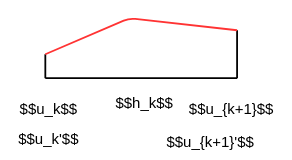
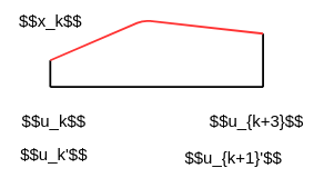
  <mxCell id="0" />
  <mxCell id="1" parent="0" />
  <mxCell id="2" value="" style="endArrow=none;html=1;strokeWidth=3;" edge="1" parent="1"><mxGeometry width="50" height="50" relative="1" as="geometry"><mxPoint x="75" y="130" as="sourcePoint" /><mxPoint x="395" y="130" as="targetPoint" /></mxGeometry></mxCell>
  <mxCell id="3" value="" style="endArrow=none;html=1;strokeWidth=3;" edge="1" parent="1"><mxGeometry width="50" height="50" relative="1" as="geometry"><mxPoint x="75" y="90" as="sourcePoint" /><mxPoint x="75" y="130" as="targetPoint" /></mxGeometry></mxCell>
  <mxCell id="4" value="" style="endArrow=none;html=1;strokeWidth=3;" edge="1" parent="1"><mxGeometry width="50" height="50" relative="1" as="geometry"><mxPoint x="395" y="50" as="sourcePoint" /><mxPoint x="395" y="130" as="targetPoint" /></mxGeometry></mxCell>
+ <mxCell id="5" value="&lt;font style=&quot;font-size: 25px&quot;&gt;$$x_k$$&lt;/font&gt;" style="text;html=1;align=center;verticalAlign=middle;resizable=0;points=[];autosize=1;strokeColor=none;fillColor=none;" vertex="1" parent="1"><mxGeometry x="20" y="20" width="110" height="20" as="geometry" /></mxCell>
  <mxCell id="6" value="&lt;font style=&quot;font-size: 25px&quot;&gt;$$u_k$$&lt;/font&gt;" style="text;html=1;align=center;verticalAlign=middle;resizable=0;points=[];autosize=1;strokeColor=none;fillColor=none;" vertex="1" parent="1"><mxGeometry x="25" y="170" width="110" height="20" as="geometry" /></mxCell>
  <mxCell id="7" value="&lt;font style=&quot;font-size: 25px&quot;&gt;$$u_k'$$&lt;/font&gt;" style="text;html=1;align=center;verticalAlign=middle;resizable=0;points=[];autosize=1;strokeColor=none;fillColor=none;" vertex="1" parent="1"><mxGeometry x="20" y="220" width="120" height="20" as="geometry" /></mxCell>
- <mxCell id="8" value="&lt;font style=&quot;font-size: 25px&quot;&gt;$$u_{k+1}$$&lt;/font&gt;" style="text;html=1;align=center;verticalAlign=middle;resizable=0;points=[];autosize=1;strokeColor=none;fillColor=none;" vertex="1" parent="1"><mxGeometry x="305" y="170" width="160" height="20" as="geometry" /></mxCell>
+ <mxCell id="8" value="&lt;font style=&quot;font-size: 25px&quot;&gt;$$u_{k+3}$$&lt;/font&gt;" style="text;html=1;align=center;verticalAlign=middle;resizable=0;points=[];autosize=1;strokeColor=none;fillColor=none;" vertex="1" parent="1"><mxGeometry x="305" y="170" width="160" height="20" as="geometry" /></mxCell>
  <mxCell id="9" value="&lt;font style=&quot;font-size: 25px&quot;&gt;$$u_{k+1}'$$&lt;/font&gt;" style="text;html=1;align=center;verticalAlign=middle;resizable=0;points=[];autosize=1;strokeColor=none;fillColor=none;" vertex="1" parent="1"><mxGeometry x="270" y="225" width="160" height="20" as="geometry" /></mxCell>
  <mxCell id="10" value="" style="endArrow=none;html=1;fontSize=25;strokeWidth=3;strokeColor=#FF3333;" edge="1" parent="1"><mxGeometry width="50" height="50" relative="1" as="geometry"><mxPoint x="75" y="90" as="sourcePoint" /><mxPoint x="395" y="50" as="targetPoint" /><Array as="points"><mxPoint x="215" y="30" /></Array></mxGeometry></mxCell>
- <mxCell id="11" value="&lt;font style=&quot;font-size: 25px&quot;&gt;$$h_k$$&lt;/font&gt;" style="text;html=1;align=center;verticalAlign=middle;resizable=0;points=[];autosize=1;strokeColor=none;fillColor=none;" vertex="1" parent="1"><mxGeometry x="185" y="160" width="110" height="20" as="geometry" /></mxCell>
